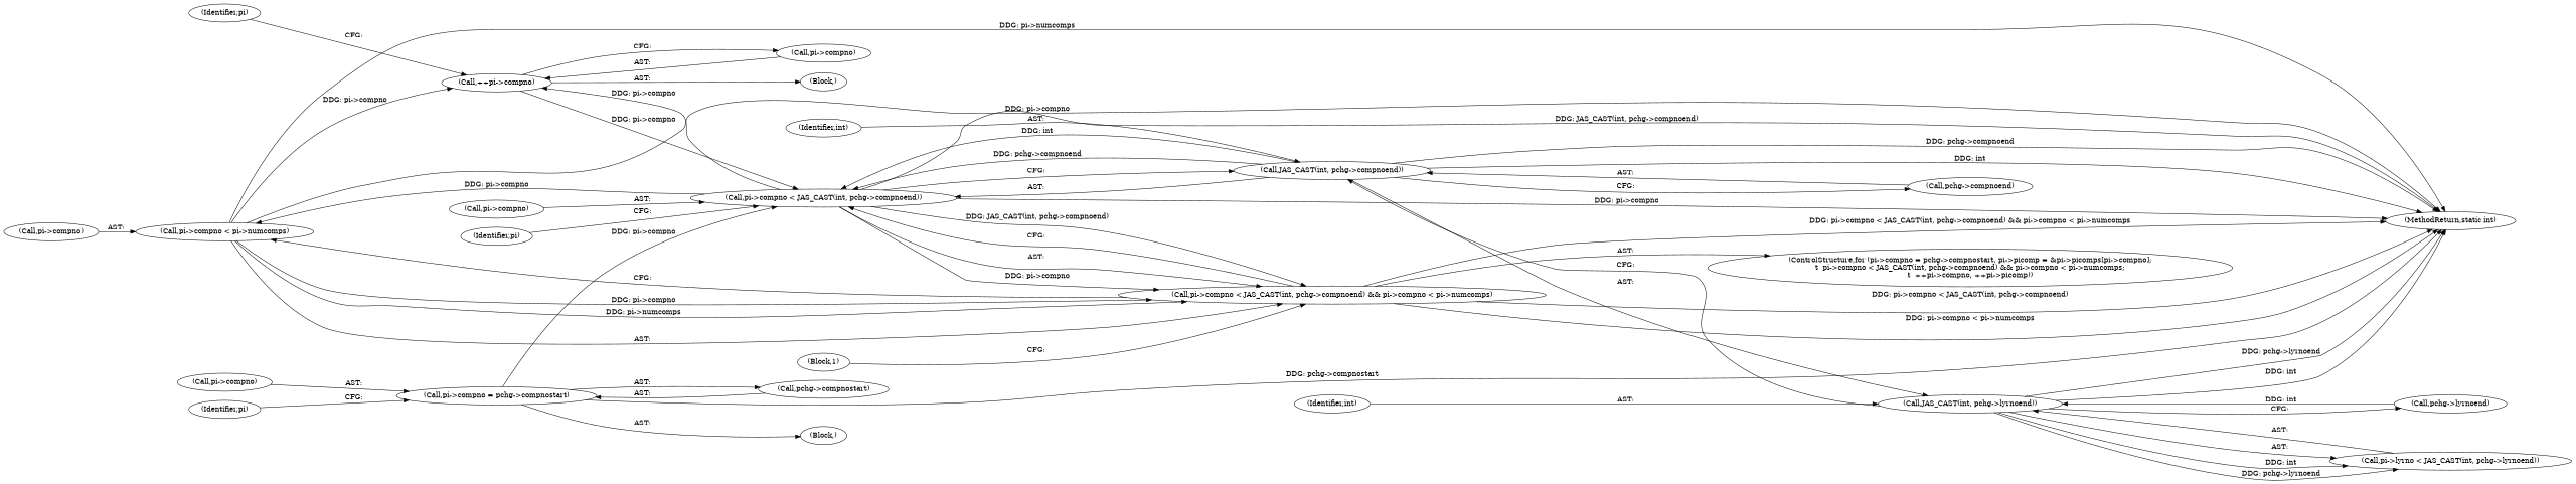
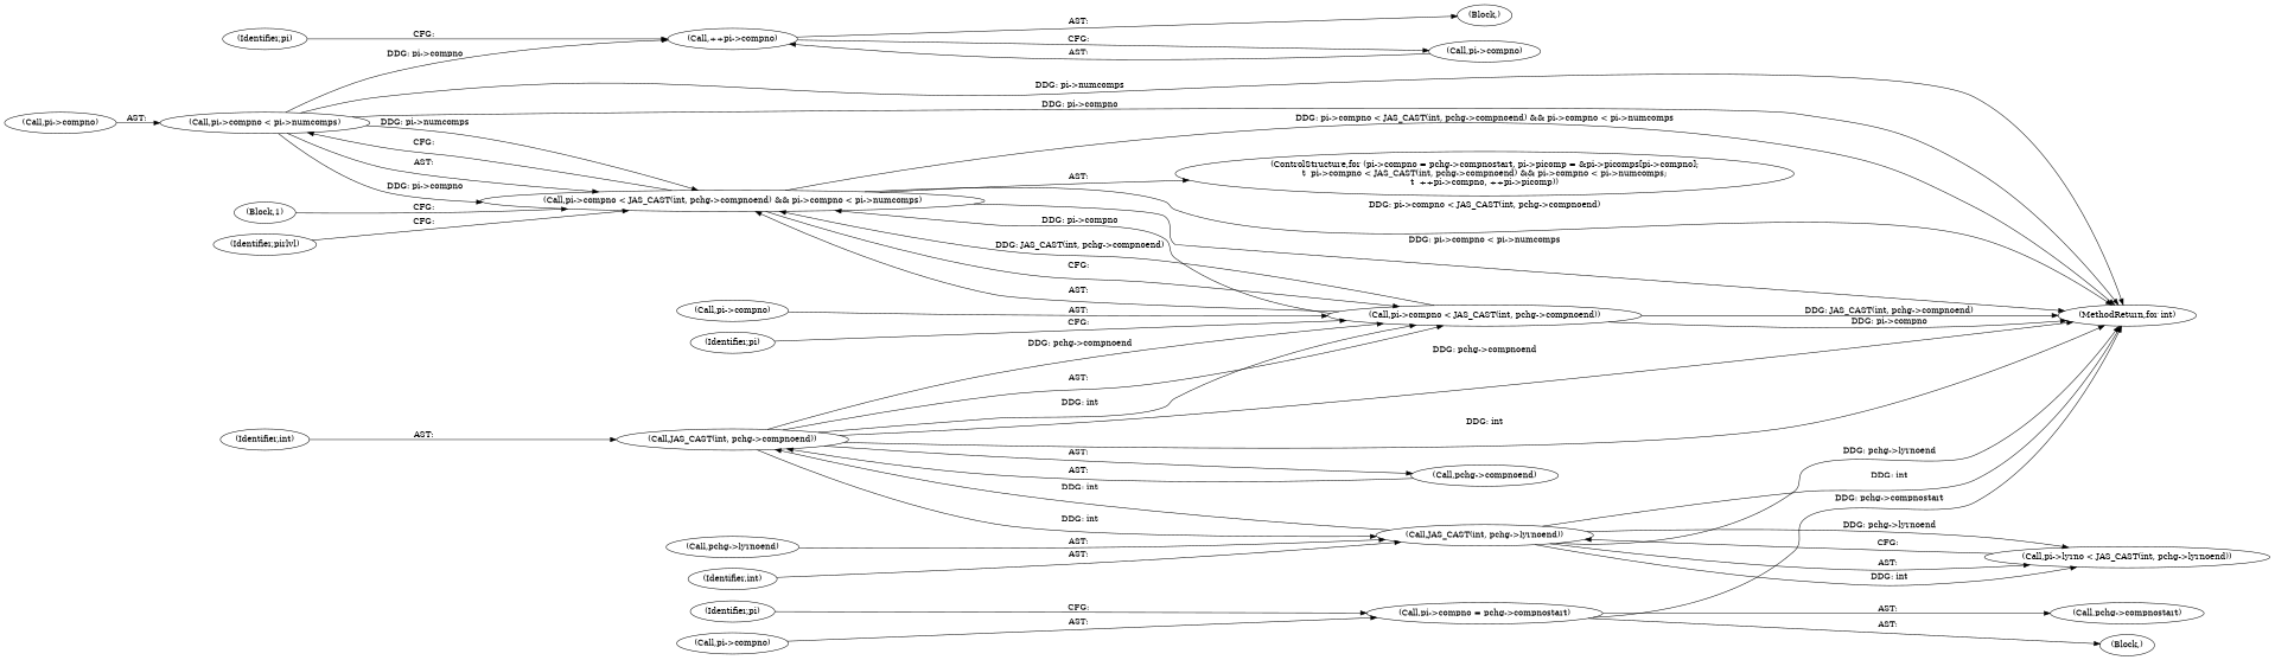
  digraph {
    rankdir=LR
    n1 [label="(Call,pi->compno < pi->numcomps)"]
    n2 [label="(Call,++pi->compno)"]
    n3 [label="(Call,pi->compno < JAS_CAST(int, pchg->compnoend) && pi->compno < pi->numcomps)"]
-   n4 [label="(MethodReturn,static int)"]
+   n4 [label="(MethodReturn,for int)"]
    n5 [label="(Call,pi->compno < JAS_CAST(int, pchg->compnoend))"]
    n6 [label="(Call,pi->compno)"]
    n7 [label="(Block,)"]
    n8 [label="(ControlStructure,for (pi->compno = pchg->compnostart, pi->picomp = &pi->picomps[pi->compno];\n\t  pi->compno < JAS_CAST(int, pchg->compnoend) && pi->compno < pi->numcomps;\n\t  ++pi->compno, ++pi->picomp))"]
    n9 [label="(Call,JAS_CAST(int, pchg->compnoend))"]
    n10 [label="(Call,JAS_CAST(int, pchg->lyrnoend))"]
    n11 [label="(Call,pchg->compnoend)"]
    n12 [label="(Call,pi->compno = pchg->compnostart)"]
    n13 [label="(Block,)"]
    n14 [label="(Call,pchg->compnostart)"]
    n15 [label="(Call,pi->lyrno < JAS_CAST(int, pchg->lyrnoend))"]
    n16 [label="(Call,pchg->lyrnoend)"]
    n17 [label="(Identifier,int)"]
    n18 [label="(Identifier,pi)"]
    n19 [label="(Identifier,pi)"]
    n20 [label="(Call,pi->compno)"]
    n21 [label="(Identifier,pi)"]
    n22 [label="(Call,pi->compno)"]
    n23 [label="(Call,pi->compno)"]
    n24 [label="(Block,1)"]
    n25 [label="(Identifier,int)"]
+   n26 [label="(Identifier,pirlvl)"]
    n1 -> n2 [label="DDG: pi->compno"]
    n1 -> n3 [label="AST: "]
    n1 -> n3 [label="DDG: pi->compno"]
    n1 -> n3 [label="DDG: pi->numcomps"]
    n1 -> n4 [label="DDG: pi->numcomps"]
    n1 -> n4 [label="DDG: pi->compno"]
-   n2 -> n5 [label="DDG: pi->compno"]
    n2 -> n6 [label="CFG: "]
    n2 -> n7 [label="AST: "]
    n3 -> n1 [label="CFG: "]
    n3 -> n4 [label="DDG: pi->compno < JAS_CAST(int, pchg->compnoend) && pi->compno < pi->numcomps"]
    n3 -> n4 [label="DDG: pi->compno < JAS_CAST(int, pchg->compnoend)"]
    n3 -> n4 [label="DDG: pi->compno < pi->numcomps"]
    n3 -> n5 [label="CFG: "]
    n3 -> n8 [label="AST: "]
-   n5 -> n1 [label="DDG: pi->compno"]
-   n5 -> n2 [label="DDG: pi->compno"]
    n5 -> n3 [label="AST: "]
    n5 -> n3 [label="DDG: pi->compno"]
    n5 -> n3 [label="DDG: JAS_CAST(int, pchg->compnoend)"]
    n5 -> n4 [label="DDG: pi->compno"]
    n5 -> n4 [label="DDG: JAS_CAST(int, pchg->compnoend)"]
-   n5 -> n9 [label="CFG: "]
    n6 -> n2 [label="AST: "]
    n9 -> n4 [label="DDG: pchg->compnoend"]
    n9 -> n4 [label="DDG: int"]
    n9 -> n5 [label="AST: "]
    n9 -> n5 [label="DDG: int"]
    n9 -> n5 [label="DDG: pchg->compnoend"]
-   n9 -> n10 [label="AST: "]
-   n9 -> n11 [label="CFG: "]
+   n9 -> n10 [label="DDG: int"]
+   n9 -> n11 [label="AST: "]
    n10 -> n4 [label="DDG: pchg->lyrnoend"]
    n10 -> n4 [label="DDG: int"]
-   n10 -> n9 [label="CFG: "]
+   n10 -> n9 [label="DDG: int"]
    n10 -> n15 [label="AST: "]
    n10 -> n15 [label="DDG: int"]
    n10 -> n15 [label="DDG: pchg->lyrnoend"]
-   n10 -> n16 [label="CFG: "]
    n11 -> n9 [label="AST: "]
    n12 -> n4 [label="DDG: pchg->compnostart"]
-   n12 -> n5 [label="DDG: pi->compno"]
    n12 -> n13 [label="AST: "]
    n12 -> n14 [label="AST: "]
-   n14 -> n12 [label="AST: "]
-   n15 -> n10 [label="AST: "]
-   n16 -> n10 [label="DDG: int"]
+   n15 -> n10 [label="CFG: "]
+   n16 -> n10 [label="AST: "]
    n17 -> n10 [label="AST: "]
    n18 -> n12 [label="CFG: "]
    n19 -> n2 [label="CFG: "]
    n20 -> n5 [label="AST: "]
    n21 -> n5 [label="CFG: "]
    n22 -> n1 [label="AST: "]
    n23 -> n12 [label="AST: "]
    n24 -> n3 [label="CFG: "]
    n25 -> n9 [label="AST: "]
+   n26 -> n3 [label="CFG: "]
  }
